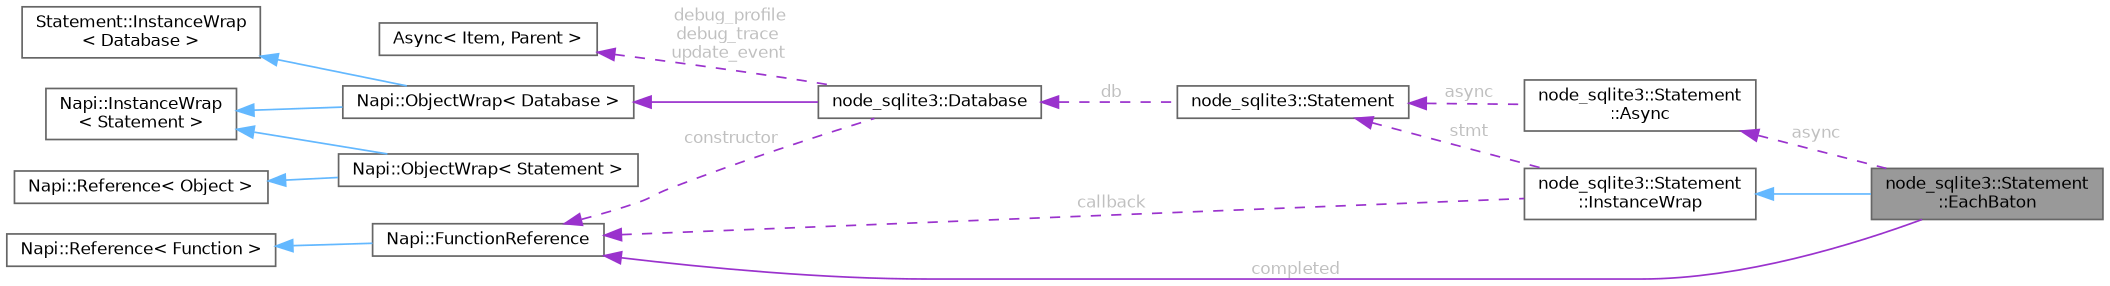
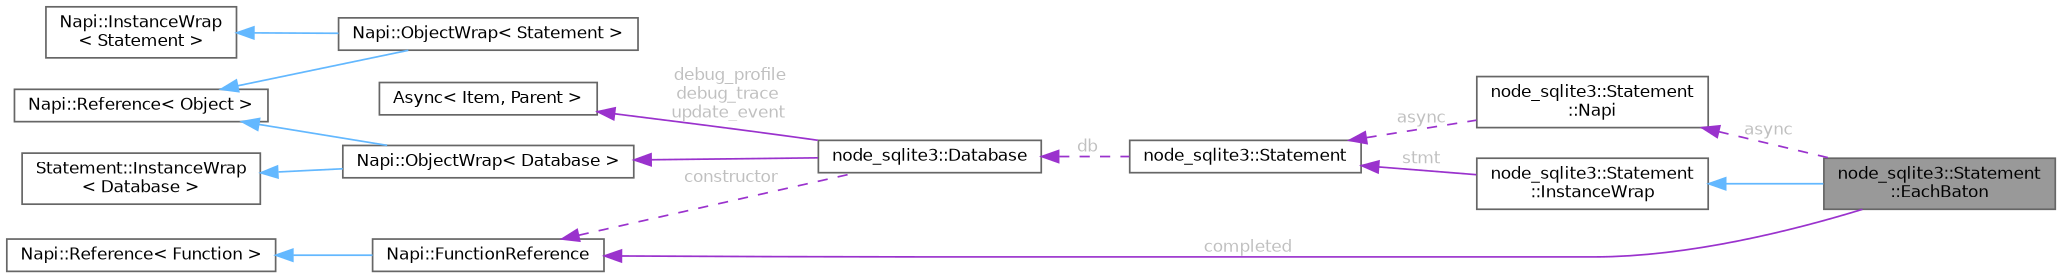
  digraph {
    rankdir=LR
    node [color=gray40 fillcolor=white fontname=Helvetica fontsize=10 shape=box style=filled]
    edge [color=darkorchid3 dir=back fontname=Helvetica fontsize=10 labelfontname=Helvetica labelfontsize=10 style=solid fontcolor=grey]
    n1 [fillcolor=grey60 fontcolor=black height=0.2 label="node_sqlite3::Statement\l::EachBaton" width=0.4]
    n2 [height=0.2 label="node_sqlite3::Statement\l::InstanceWrap" width=0.4]
    n3 [height=0.2 label="node_sqlite3::Statement" width=0.4]
-   n4 [height=0.2 label="node_sqlite3::Statement\l::Async" width=0.4]
+   n4 [height=0.2 label="node_sqlite3::Statement\l::Napi" width=0.4]
    n5 [height=0.2 label="Napi::ObjectWrap\< Statement \>" width=0.4]
    n6 [height=0.2 label="Napi::InstanceWrap\l\< Statement \>" width=0.4]
    n7 [height=0.2 label="Napi::Reference\< Object \>" width=0.4]
    n8 [height=0.2 label="Napi::ObjectWrap\< Database \>" width=0.4]
    n9 [height=0.2 label="node_sqlite3::Database" width=0.4]
    n10 [height=0.2 label="Statement::InstanceWrap\l\< Database \>" width=0.4]
    n11 [height=0.2 label="Napi::FunctionReference" width=0.4]
    n12 [height=0.2 label="Napi::Reference\< Function \>" width=0.4]
    n13 [height=0.2 label="Async\< Item, Parent \>" width=0.4]
    n2 -> n1 [color=steelblue1 fontcolor=""]
-   n3 -> n2 [label=" stmt" style=dashed]
+   n3 -> n2 [label=" stmt"]
    n3 -> n4 [label=" async" style=dashed]
    n4 -> n1 [label=" async" style=dashed]
    n6 -> n5 [color=steelblue1 fontcolor=""]
    n7 -> n5 [color=steelblue1 fontcolor=""]
-   n6 -> n8 [color=steelblue1 fontcolor=""]
+   n7 -> n8 [color=steelblue1 fontcolor=""]
    n8 -> n9 [fontcolor=""]
    n9 -> n3 [label=" db" style=dashed]
    n10 -> n8 [color=steelblue1 fontcolor=""]
    n11 -> n1 [label=" completed"]
-   n11 -> n2 [label=" callback" style=dashed]
    n11 -> n9 [label=" constructor" style=dashed]
    n12 -> n11 [color=steelblue1 fontcolor=""]
-   n13 -> n9 [label=" debug_profile\ndebug_trace\nupdate_event" style=dashed]
+   n13 -> n9 [label=" debug_profile\ndebug_trace\nupdate_event"]
  }
